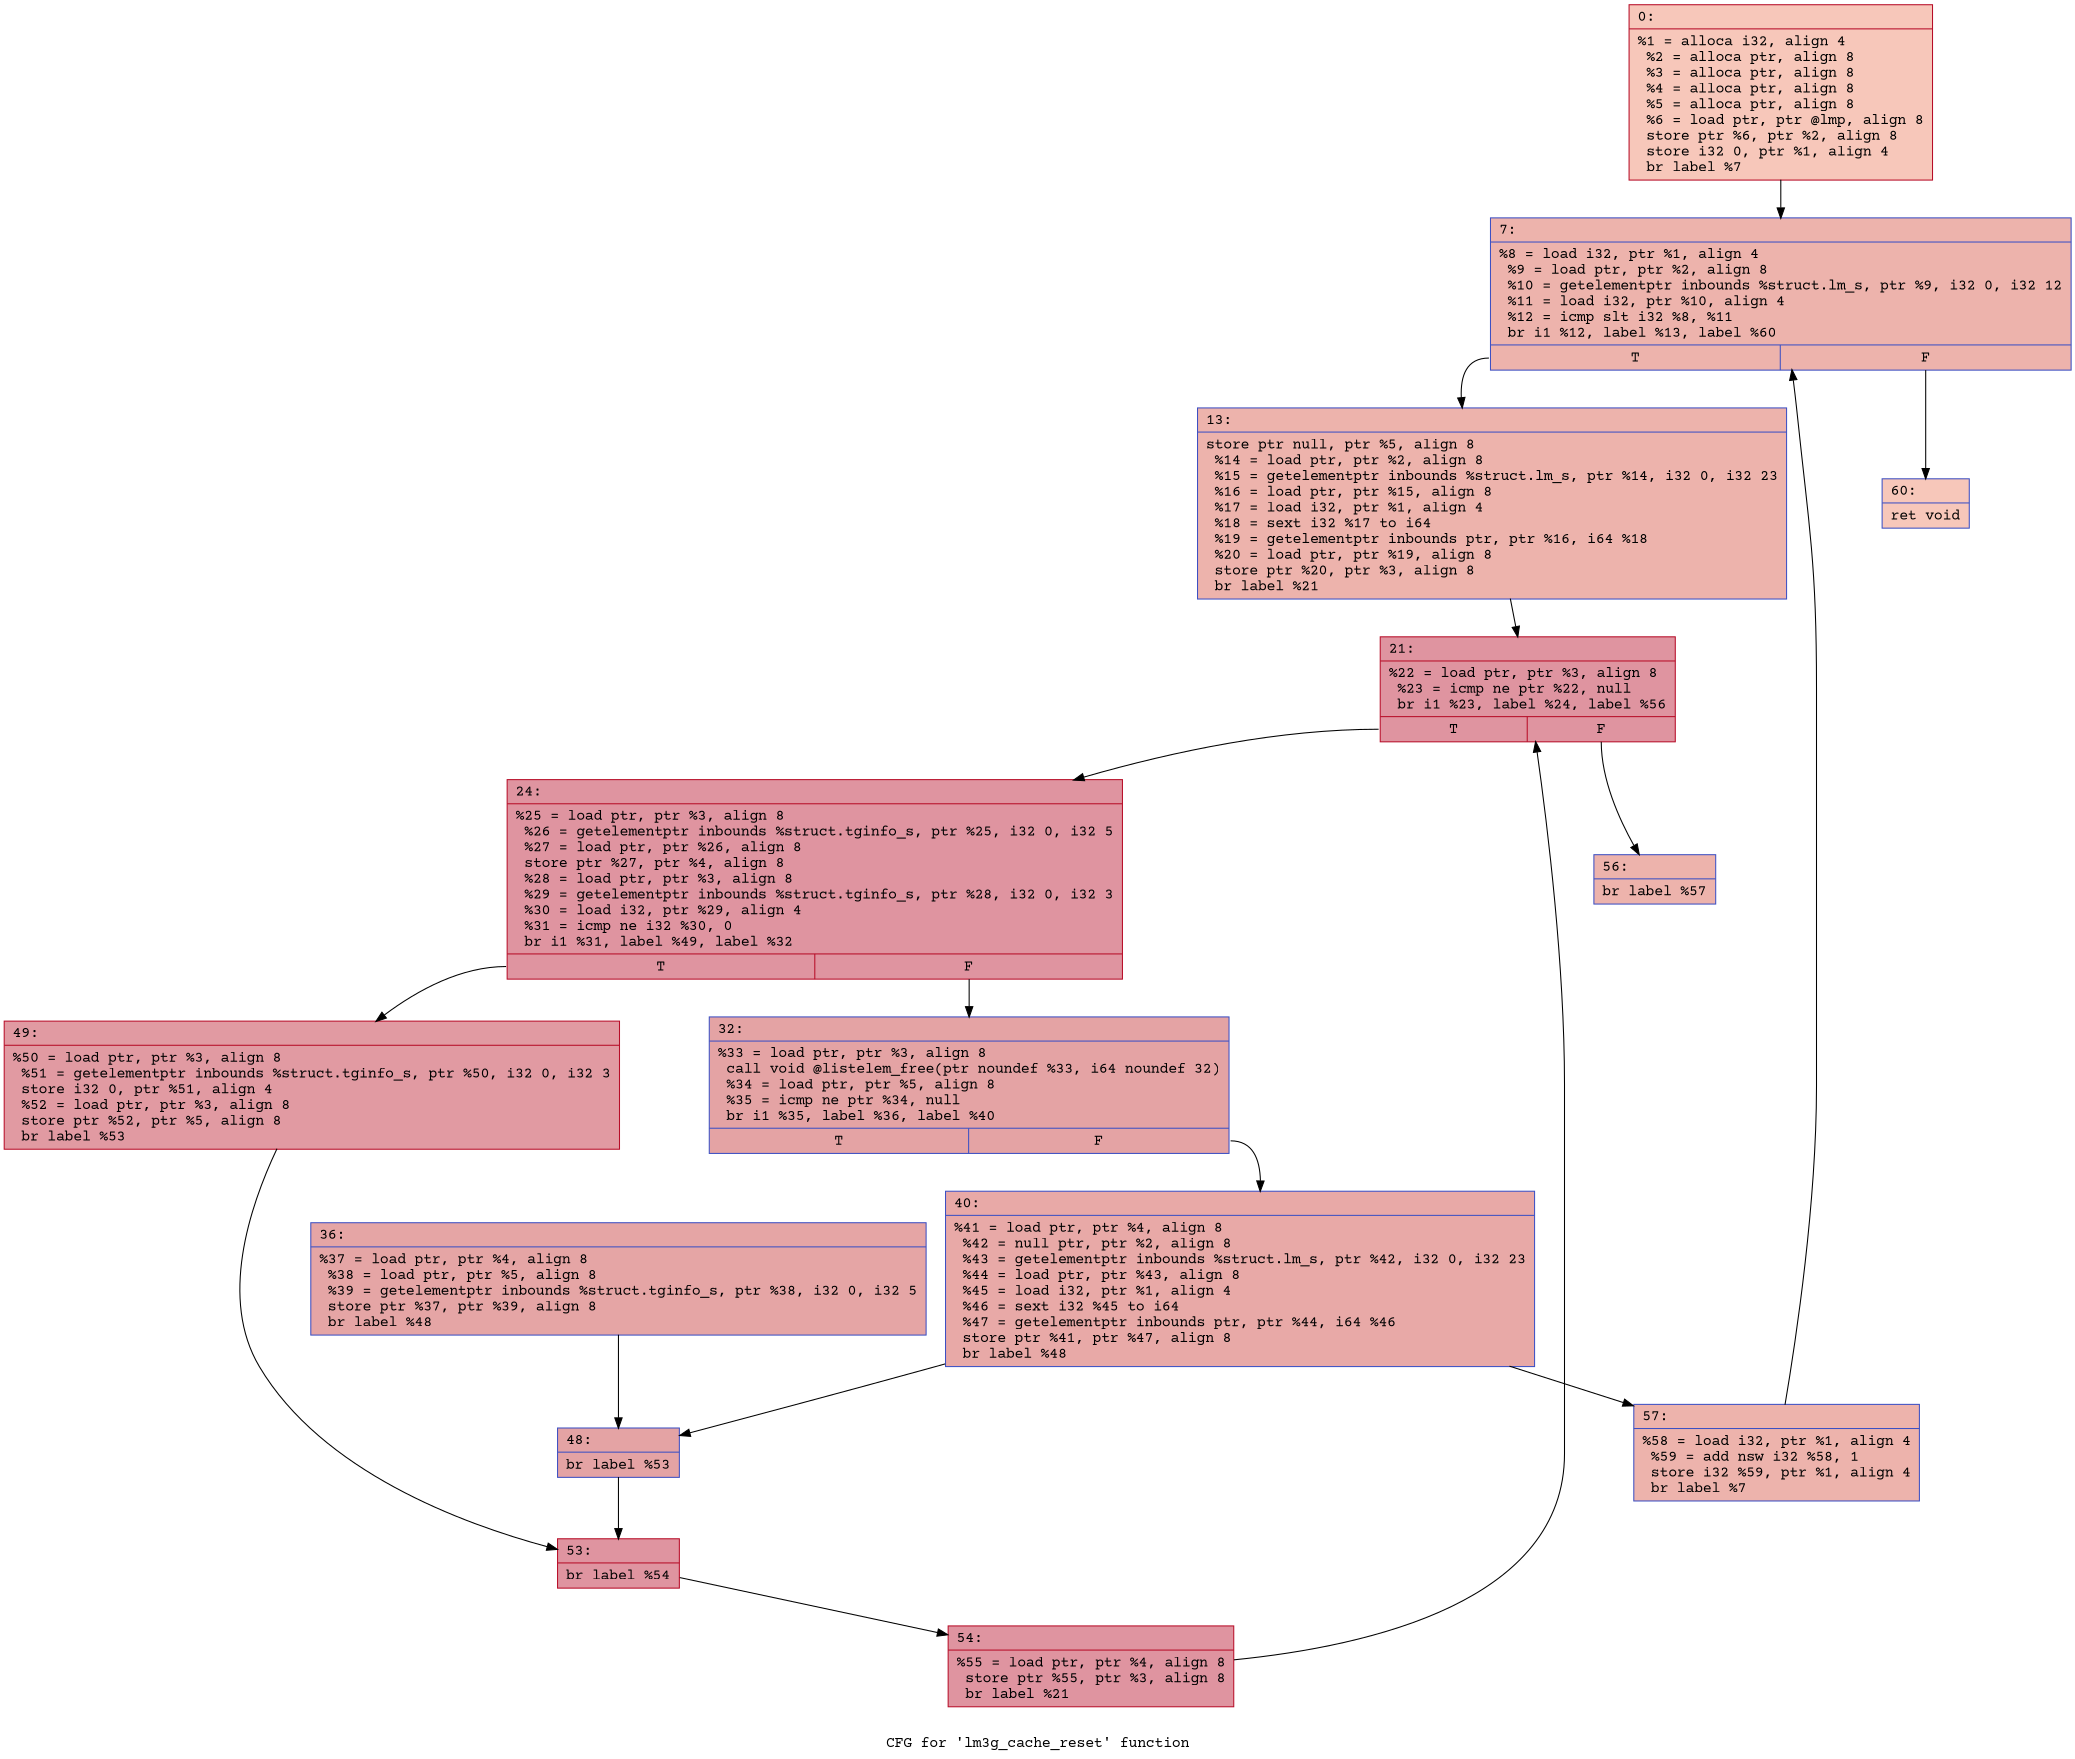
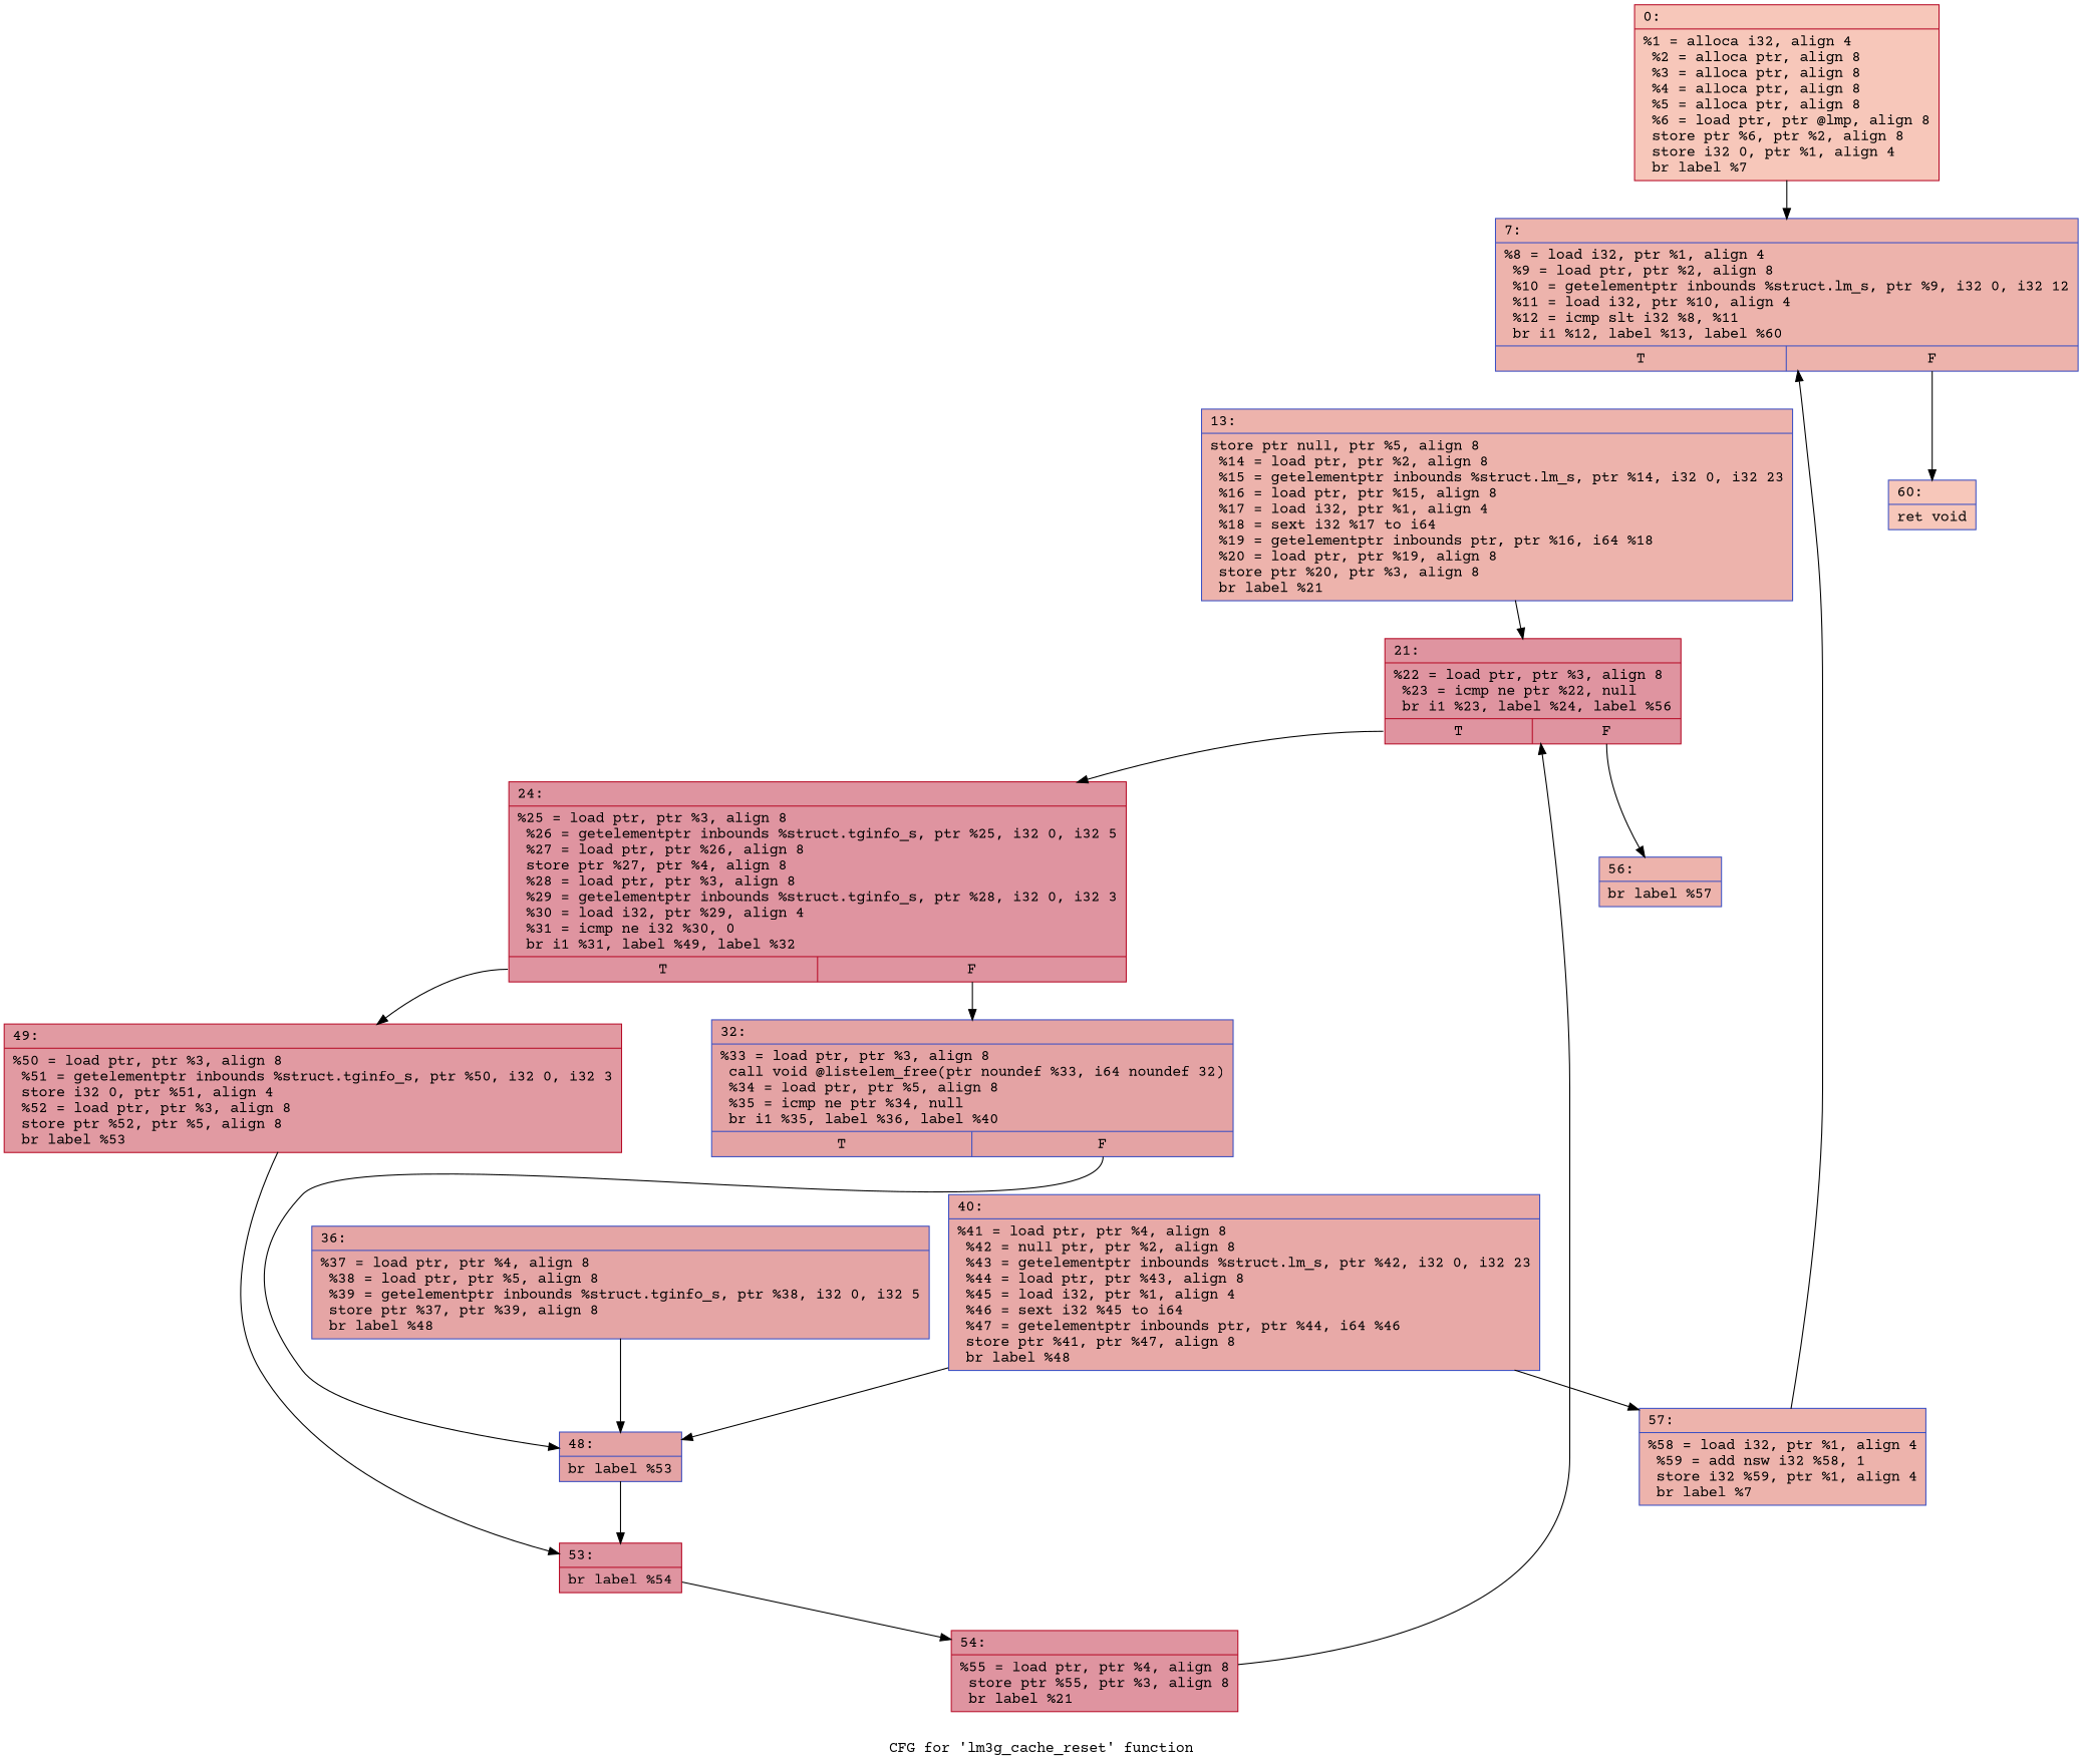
  digraph {
    fontname="Courier Prime"
    label="CFG for 'lm3g_cache_reset' function"
    node [color="#3d50c3ff" fillcolor="#d6524470" fontname="Courier Prime" shape=record style=filled]
    edge [fontname="Courier Prime"]
    n1 [color="#b70d28ff" fillcolor="#ec7f6370" label="{0:\l|  %1 = alloca i32, align 4\l  %2 = alloca ptr, align 8\l  %3 = alloca ptr, align 8\l  %4 = alloca ptr, align 8\l  %5 = alloca ptr, align 8\l  %6 = load ptr, ptr @lmp, align 8\l  store ptr %6, ptr %2, align 8\l  store i32 0, ptr %1, align 4\l  br label %7\l}"]
    n2 [label="{7:\l|  %8 = load i32, ptr %1, align 4\l  %9 = load ptr, ptr %2, align 8\l  %10 = getelementptr inbounds %struct.lm_s, ptr %9, i32 0, i32 12\l  %11 = load i32, ptr %10, align 4\l  %12 = icmp slt i32 %8, %11\l  br i1 %12, label %13, label %60\l|{<s0>T|<s1>F}}"]
    n3 [label="{13:\l|  store ptr null, ptr %5, align 8\l  %14 = load ptr, ptr %2, align 8\l  %15 = getelementptr inbounds %struct.lm_s, ptr %14, i32 0, i32 23\l  %16 = load ptr, ptr %15, align 8\l  %17 = load i32, ptr %1, align 4\l  %18 = sext i32 %17 to i64\l  %19 = getelementptr inbounds ptr, ptr %16, i64 %18\l  %20 = load ptr, ptr %19, align 8\l  store ptr %20, ptr %3, align 8\l  br label %21\l}"]
    n4 [fillcolor="#ec7f6370" label="{60:\l|  ret void\l}"]
    n5 [color="#b70d28ff" fillcolor="#b70d2870" label="{21:\l|  %22 = load ptr, ptr %3, align 8\l  %23 = icmp ne ptr %22, null\l  br i1 %23, label %24, label %56\l|{<s0>T|<s1>F}}"]
    n6 [color="#b70d28ff" fillcolor="#b70d2870" label="{24:\l|  %25 = load ptr, ptr %3, align 8\l  %26 = getelementptr inbounds %struct.tginfo_s, ptr %25, i32 0, i32 5\l  %27 = load ptr, ptr %26, align 8\l  store ptr %27, ptr %4, align 8\l  %28 = load ptr, ptr %3, align 8\l  %29 = getelementptr inbounds %struct.tginfo_s, ptr %28, i32 0, i32 3\l  %30 = load i32, ptr %29, align 4\l  %31 = icmp ne i32 %30, 0\l  br i1 %31, label %49, label %32\l|{<s0>T|<s1>F}}"]
    n7 [label="{56:\l|  br label %57\l}"]
    n8 [color="#b70d28ff" fillcolor="#bb1b2c70" label="{49:\l|  %50 = load ptr, ptr %3, align 8\l  %51 = getelementptr inbounds %struct.tginfo_s, ptr %50, i32 0, i32 3\l  store i32 0, ptr %51, align 4\l  %52 = load ptr, ptr %3, align 8\l  store ptr %52, ptr %5, align 8\l  br label %53\l}"]
    n9 [fillcolor="#c32e3170" label="{32:\l|  %33 = load ptr, ptr %3, align 8\l  call void @listelem_free(ptr noundef %33, i64 noundef 32)\l  %34 = load ptr, ptr %5, align 8\l  %35 = icmp ne ptr %34, null\l  br i1 %35, label %36, label %40\l|{<s0>T|<s1>F}}"]
    n10 [color="#b70d28ff" fillcolor="#b70d2870" label="{53:\l|  br label %54\l}"]
    n11 [fillcolor="#ca3b3770" label="{40:\l|  %41 = load ptr, ptr %4, align 8\l  %42 = null ptr, ptr %2, align 8\l  %43 = getelementptr inbounds %struct.lm_s, ptr %42, i32 0, i32 23\l  %44 = load ptr, ptr %43, align 8\l  %45 = load i32, ptr %1, align 4\l  %46 = sext i32 %45 to i64\l  %47 = getelementptr inbounds ptr, ptr %44, i64 %46\l  store ptr %41, ptr %47, align 8\l  br label %48\l}"]
    n12 [label="{57:\l|  %58 = load i32, ptr %1, align 4\l  %59 = add nsw i32 %58, 1\l  store i32 %59, ptr %1, align 4\l  br label %7\l}"]
    n13 [color="#b70d28ff" fillcolor="#b70d2870" label="{54:\l|  %55 = load ptr, ptr %4, align 8\l  store ptr %55, ptr %3, align 8\l  br label %21\l}"]
    n14 [fillcolor="#c5333470" label="{36:\l|  %37 = load ptr, ptr %4, align 8\l  %38 = load ptr, ptr %5, align 8\l  %39 = getelementptr inbounds %struct.tginfo_s, ptr %38, i32 0, i32 5\l  store ptr %37, ptr %39, align 8\l  br label %48\l}"]
    n15 [fillcolor="#c32e3170" label="{48:\l|  br label %53\l}"]
    n1 -> n2
-   n2 -> n3 [tailport=s0]
    n2 -> n4 [tailport=s1]
    n3 -> n5
    n5 -> n6 [tailport=s0]
    n5 -> n7 [tailport=s1]
    n6 -> n8 [tailport=s0]
    n6 -> n9 [tailport=s1]
    n8 -> n10
-   n9 -> n11 [tailport=s1]
+   n9 -> n15 [tailport=s1]
    n10 -> n13
    n11 -> n12
    n11 -> n15
    n12 -> n2
    n13 -> n5
    n14 -> n15
    n15 -> n10
  }
